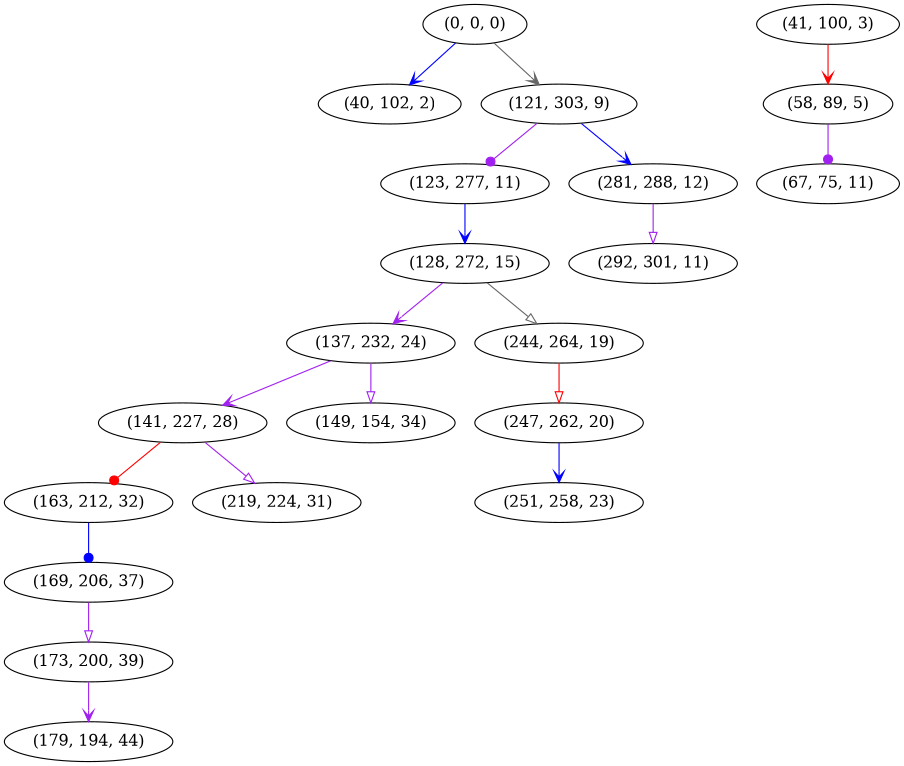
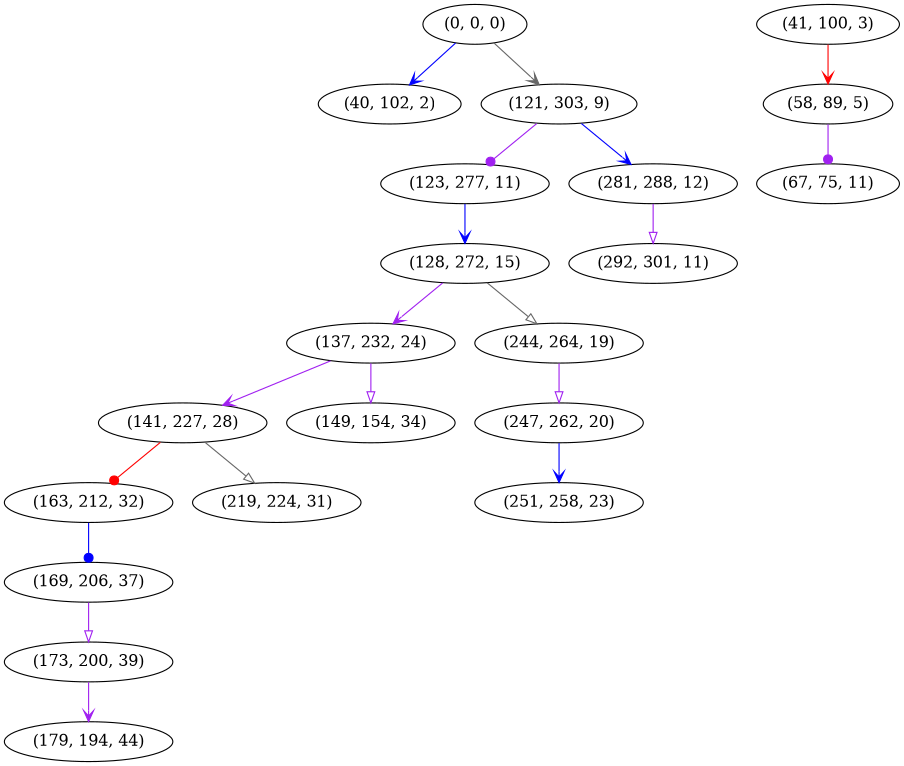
  digraph {
    edge [arrowhead=vee color=purple]
    "(0, 0, 0)"
    "(40, 102, 2)"
    "(121, 303, 9)"
    "(123, 277, 11)"
    "(281, 288, 12)"
    "(41, 100, 3)"
    "(58, 89, 5)"
    "(67, 75, 11)"
    "(128, 272, 15)"
    "(292, 301, 11)"
    "(137, 232, 24)"
    "(244, 264, 19)"
    "(141, 227, 28)"
    "(149, 154, 34)"
    "(247, 262, 20)"
    "(163, 212, 32)"
    "(219, 224, 31)"
    "(169, 206, 37)"
    "(173, 200, 39)"
    "(179, 194, 44)"
    "(251, 258, 23)"
    "(0, 0, 0)" -> "(40, 102, 2)" [color=blue]
    "(0, 0, 0)" -> "(121, 303, 9)" [color=gray40]
    "(121, 303, 9)" -> "(123, 277, 11)" [arrowhead=dot]
    "(121, 303, 9)" -> "(281, 288, 12)" [color=blue]
    "(123, 277, 11)" -> "(128, 272, 15)" [color=blue]
    "(281, 288, 12)" -> "(292, 301, 11)" [arrowhead=onormal]
    "(41, 100, 3)" -> "(58, 89, 5)" [color=red]
    "(58, 89, 5)" -> "(67, 75, 11)" [arrowhead=dot]
    "(128, 272, 15)" -> "(137, 232, 24)"
    "(128, 272, 15)" -> "(244, 264, 19)" [arrowhead=onormal color=gray40]
    "(137, 232, 24)" -> "(141, 227, 28)"
    "(137, 232, 24)" -> "(149, 154, 34)" [arrowhead=onormal]
-   "(244, 264, 19)" -> "(247, 262, 20)" [arrowhead=onormal color=red]
+   "(244, 264, 19)" -> "(247, 262, 20)" [arrowhead=onormal]
    "(141, 227, 28)" -> "(163, 212, 32)" [arrowhead=dot color=red]
-   "(141, 227, 28)" -> "(219, 224, 31)" [arrowhead=onormal]
+   "(141, 227, 28)" -> "(219, 224, 31)" [arrowhead=onormal color=gray40]
    "(247, 262, 20)" -> "(251, 258, 23)" [color=blue]
    "(163, 212, 32)" -> "(169, 206, 37)" [arrowhead=dot color=blue]
    "(169, 206, 37)" -> "(173, 200, 39)" [arrowhead=onormal]
    "(173, 200, 39)" -> "(179, 194, 44)"
  }
